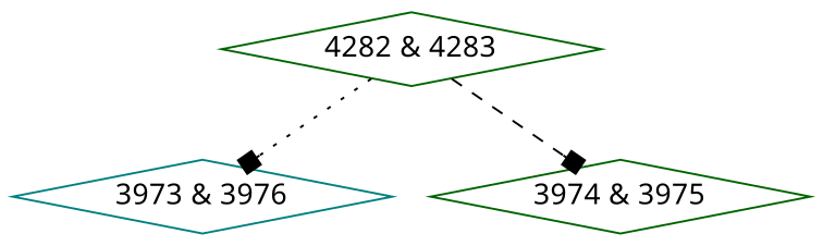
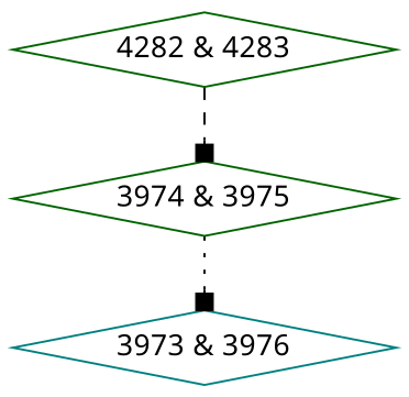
  digraph {
    fontname="Noto Sans"
    node [color=darkgreen fontname="Noto Sans" shape=diamond]
    edge [arrowhead=box fontname="Noto Sans"]
    n1 [color=teal label="3973 & 3976"]
    n2 [label="3974 & 3975"]
    n3 [label="4282 & 4283"]
-   n3 -> n1 [style=dotted]
+   n2 -> n1 [style=dotted]
    n3 -> n2 [style=dashed]
  }
